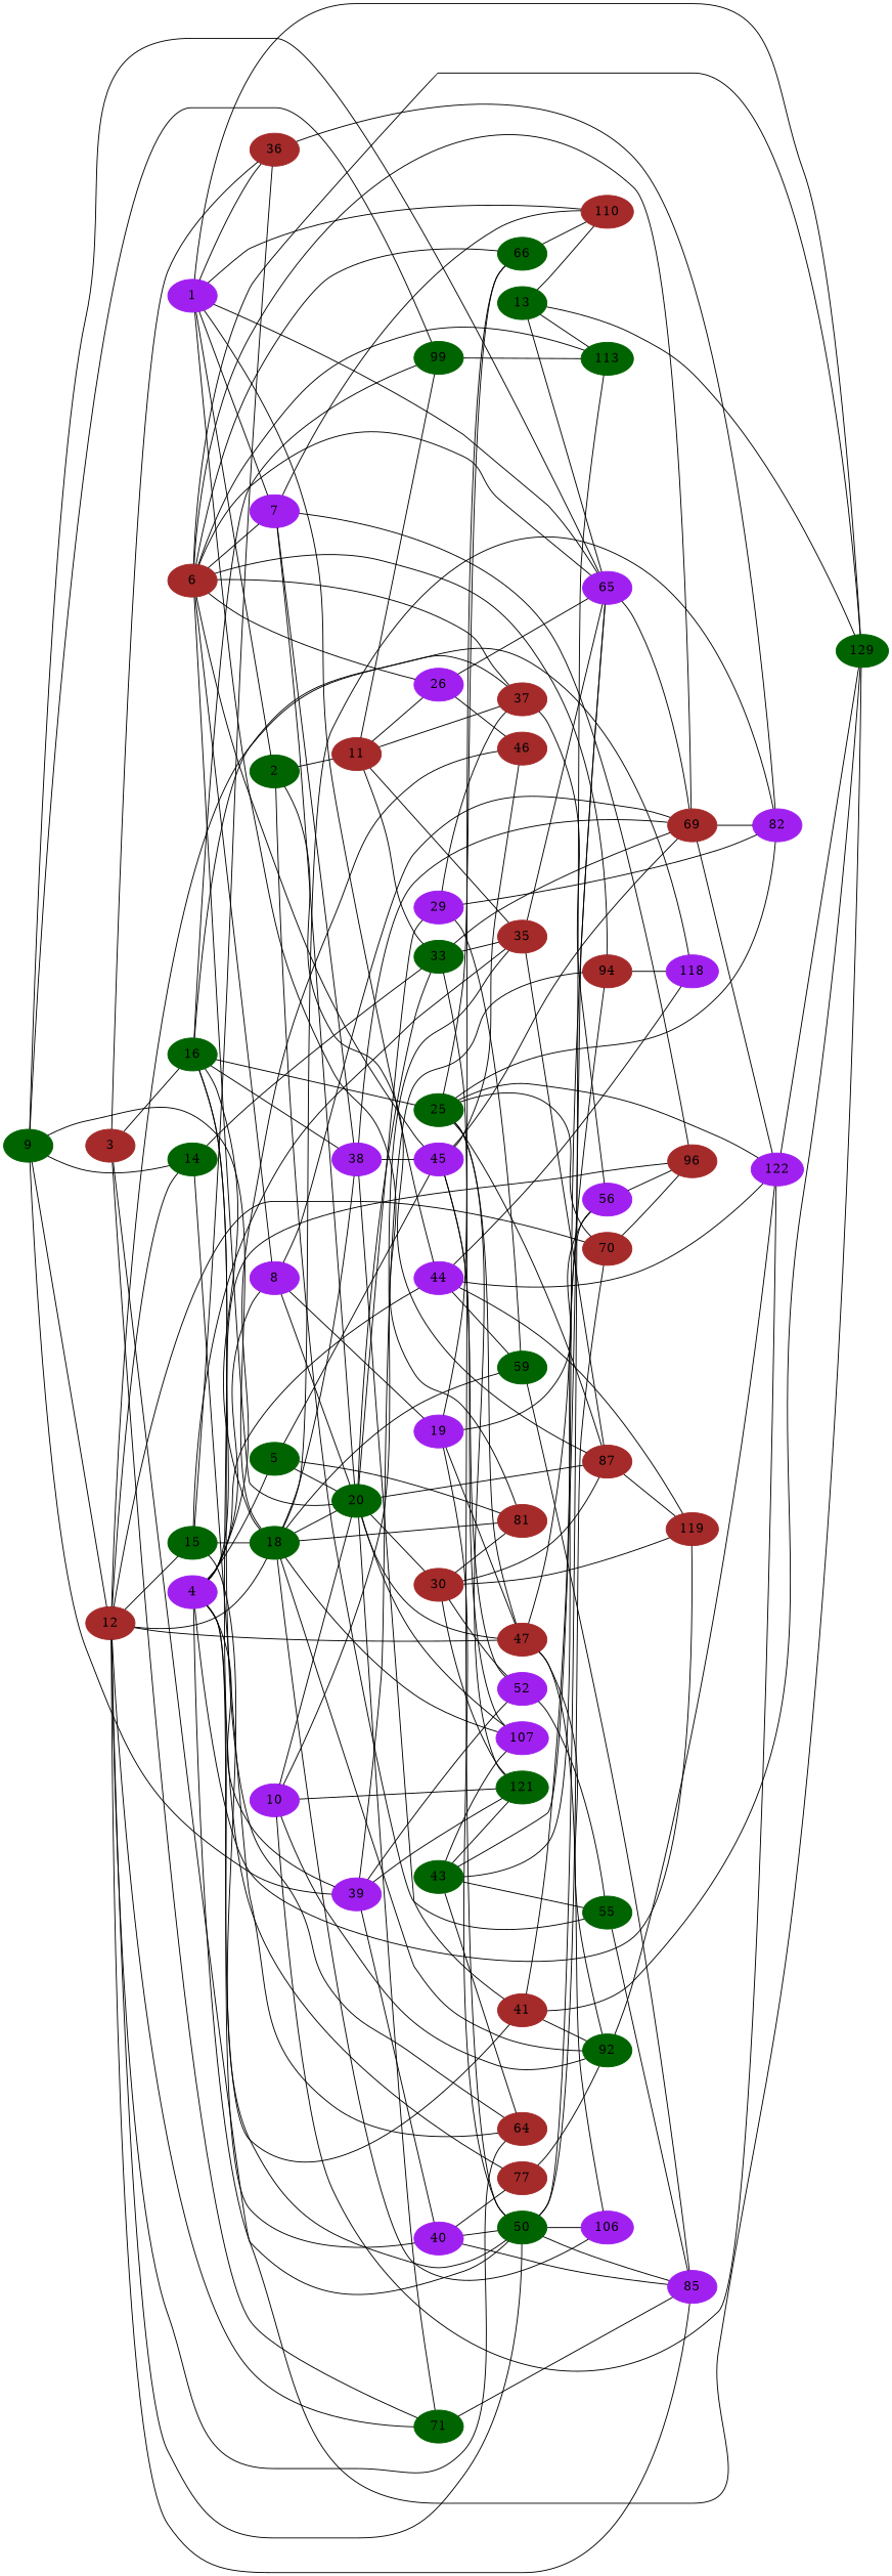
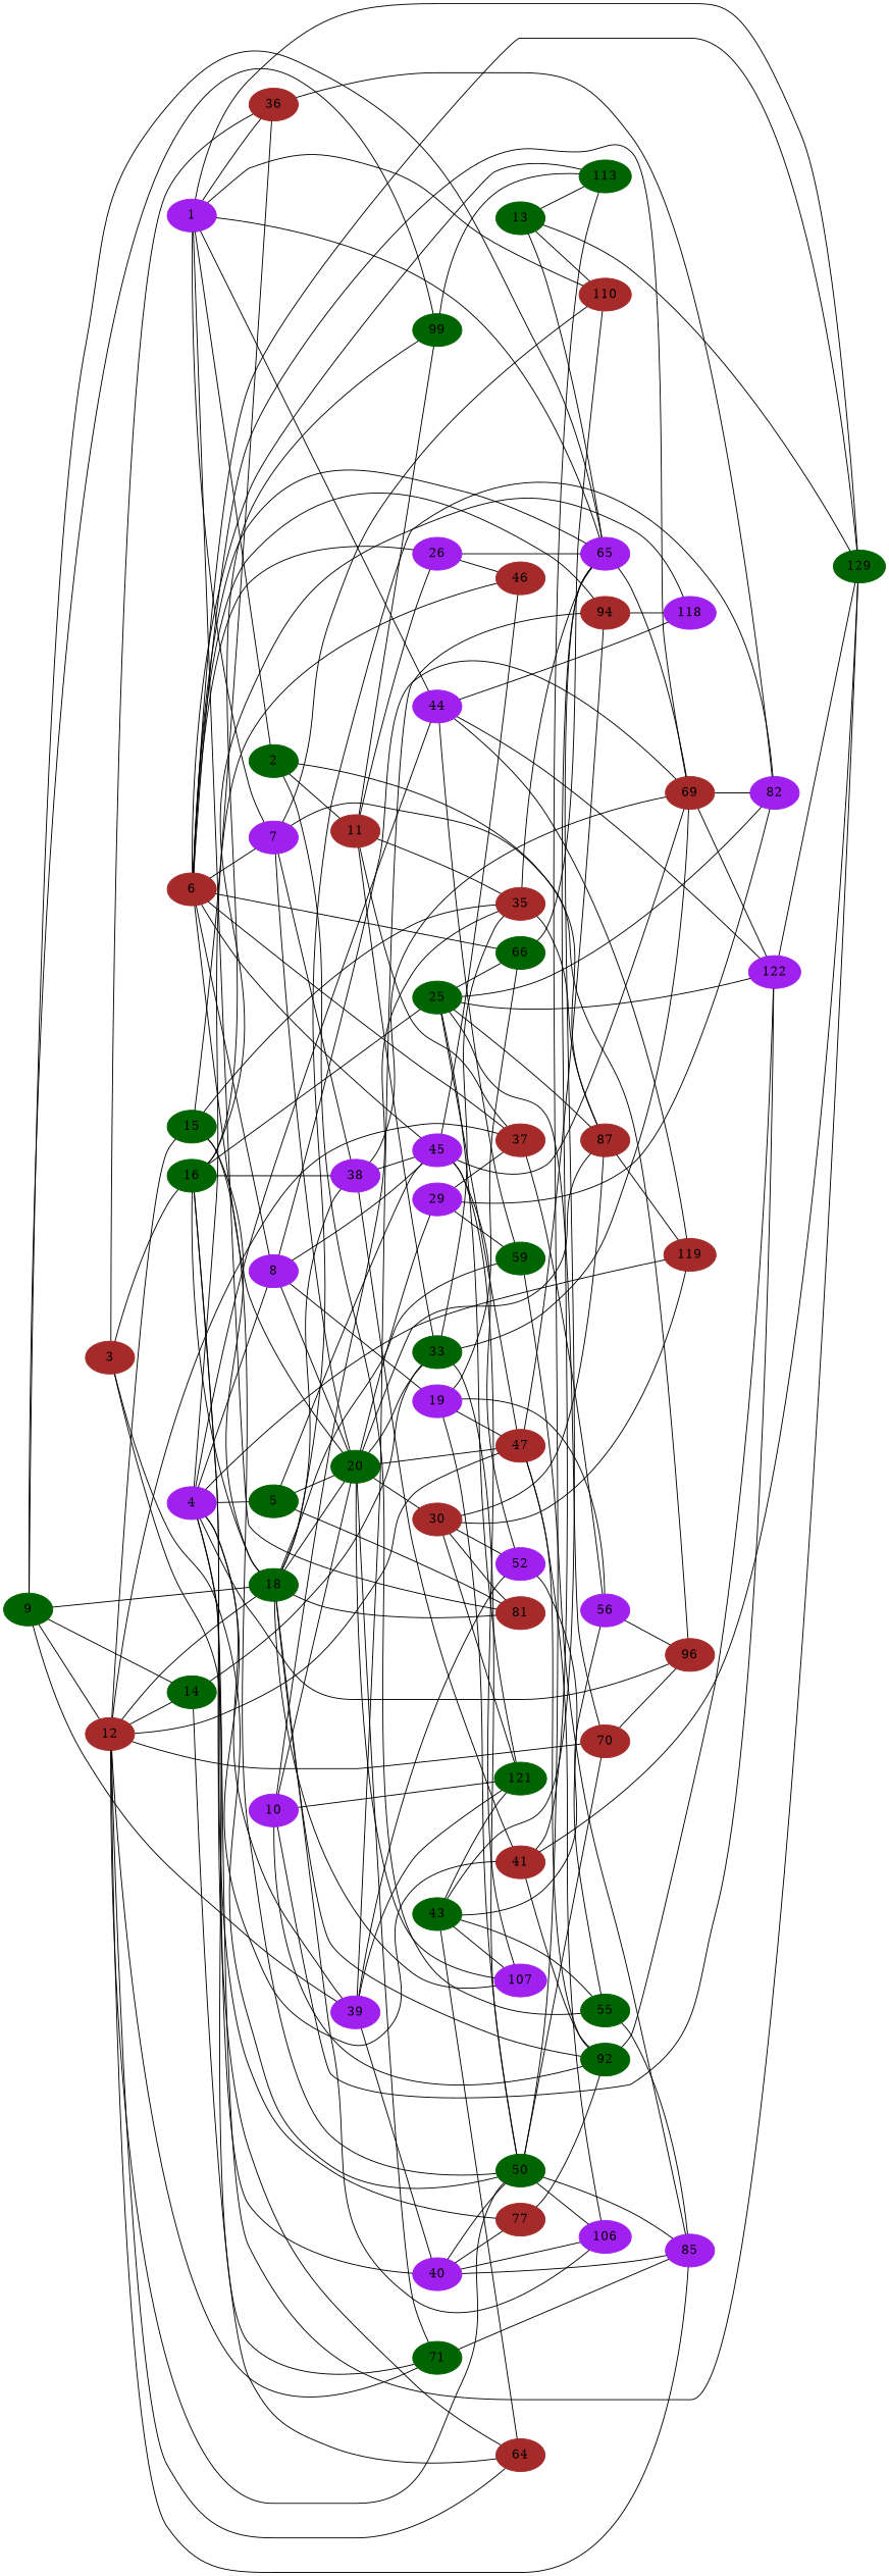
  graph {
    rankdir=LR
    node [color=purple style=filled]
    1 [super="+60+112"]
    2 [color=darkgreen]
    7 [super="+51"]
    36 [color=brown]
    44 [super="+83"]
    65 [super="+76+130"]
    81 [color=brown]
    110 [color=brown]
    129 [color=darkgreen super="+131"]
    11 [color=brown super="+124"]
    55 [color=darkgreen]
    87 [color=brown super="+90"]
    96 [color=brown]
    20 [color=darkgreen super="+84+28+63"]
    38 [super="+72"]
    82 [super="+126"]
    119 [color=brown]
    122 [super="+128"]
    118
    59 [color=darkgreen]
    69 [color=brown super="+98+80"]
    26
    37 [color=brown super="+49"]
    99 [color=darkgreen]
    35 [color=brown super="+79"]
    33 [color=darkgreen super="+62"]
    85 [super="+86"]
    16 [color=darkgreen super="+73+108"]
    18 [color=darkgreen super="+102+34"]
    64 [color=brown]
    25 [color=darkgreen super="+133+31"]
    77 [color=brown]
    3 [color=brown]
    50 [color=darkgreen super="+93+53"]
    71 [color=darkgreen]
    113 [color=darkgreen]
    70 [color=brown]
    106
    4 [super="+17+22"]
    5 [color=darkgreen]
    8 [super="+114"]
    39 [super="+68"]
    40 [super="+91"]
    41 [color=brown super="+109"]
    46 [color=brown super="+101"]
    45 [super="+89"]
    19 [super="+32"]
    94 [color=brown]
    121 [color=darkgreen super="+125"]
    52
    92 [color=darkgreen super="+103"]
    47 [color=brown super="+117"]
    107
    29
    30 [color=brown super="+54"]
    6 [color=brown super="+95+57+21"]
    66 [color=darkgreen]
    56
    9 [color=darkgreen super="+24"]
    12 [color=brown super="+58+75"]
    14 [color=darkgreen]
    15 [color=darkgreen super="+42"]
    10 [super="+23"]
    13 [color=darkgreen]
    43 [color=darkgreen super="+61"]
    1 -- 2
    1 -- 7
    1 -- 36
    1 -- 44
    1 -- 65
    1 -- 81
    1 -- 110
    1 -- 129
    2 -- 11
    2 -- 55
    2 -- 87
    7 -- 110
    7 -- 96
    7 -- 20
    7 -- 38
    36 -- 82
    44 -- 119
    44 -- 122
    44 -- 118
    44 -- 59
    65 -- 69
    11 -- 26
    11 -- 37
    11 -- 99
    11 -- 35
    11 -- 33
    55 -- 85
    87 -- 119
    20 -- 87
    20 -- 33
    20 -- 71
    20 -- 47
    20 -- 107
    20 -- 29
    20 -- 30
    38 -- 69
    38 -- 41
    38 -- 45
    122 -- 129
    59 -- 85
    69 -- 82
    69 -- 122
    26 -- 65
    26 -- 46
    37 -- 56
    99 -- 113
    35 -- 65
    35 -- 87
    33 -- 69
    33 -- 35
    33 -- 50
    16 -- 38
    16 -- 118
    16 -- 99
    16 -- 18
    16 -- 64
    16 -- 25
    16 -- 77
    18 -- 81
    18 -- 20
    18 -- 38
    18 -- 82
    18 -- 59
    18 -- 106
    18 -- 92
    18 -- 107
    25 -- 87
    25 -- 82
    25 -- 122
    25 -- 70
    25 -- 121
    25 -- 47
    25 -- 66
    77 -- 92
    3 -- 36
    3 -- 16
    3 -- 50
    3 -- 71
    50 -- 85
    50 -- 113
    50 -- 70
    50 -- 106
    71 -- 85
    70 -- 96
    4 -- 44
    4 -- 129
    4 -- 96
    4 -- 119
    4 -- 5
    4 -- 8
    4 -- 39
    4 -- 40
    4 -- 41
    4 -- 46
    5 -- 81
    5 -- 20
    5 -- 45
    8 -- 20
    8 -- 69
+   8 -- 45
    8 -- 19
    39 -- 40
    39 -- 94
    39 -- 121
    39 -- 52
    40 -- 85
    40 -- 77
    40 -- 50
+   40 -- 106
    41 -- 65 [weight=2]
    41 -- 129
    41 -- 92
    45 -- 69
    45 -- 46
    45 -- 52
    45 -- 107
    19 -- 50
    19 -- 47 [weight=2]
    19 -- 66
    19 -- 56
    94 -- 118
    52 -- 55
    92 -- 122
    47 -- 106
    47 -- 94
    47 -- 92
    29 -- 82
    29 -- 59
    29 -- 37
    30 -- 81
    30 -- 87
    30 -- 119
    30 -- 121
    30 -- 52
    6 -- 7
    6 -- 65
    6 -- 129
    6 -- 20 [weight=2]
    6 -- 69
    6 -- 26
    6 -- 37 [weight=2]
    6 -- 113
    6 -- 8
    6 -- 45
    6 -- 94
    6 -- 66
    66 -- 110
    56 -- 96
    9 -- 65
    9 -- 99
    9 -- 18
    9 -- 39
    9 -- 12
    9 -- 14
    12 -- 37
    12 -- 85
    12 -- 18
    12 -- 64
    12 -- 50
    12 -- 71
    12 -- 70
    12 -- 47
    12 -- 14
    12 -- 15 [weight=2]
    14 -- 33
    14 -- 64
    15 -- 36
    15 -- 35
    15 -- 18
    15 -- 50
    10 -- 20
    10 -- 122
    10 -- 35
    10 -- 121 [weight=2]
    10 -- 92
    13 -- 65
    13 -- 110
    13 -- 129
    13 -- 113
    43 -- 65
    43 -- 55
    43 -- 64
    43 -- 121
    43 -- 107
    43 -- 56
  }
